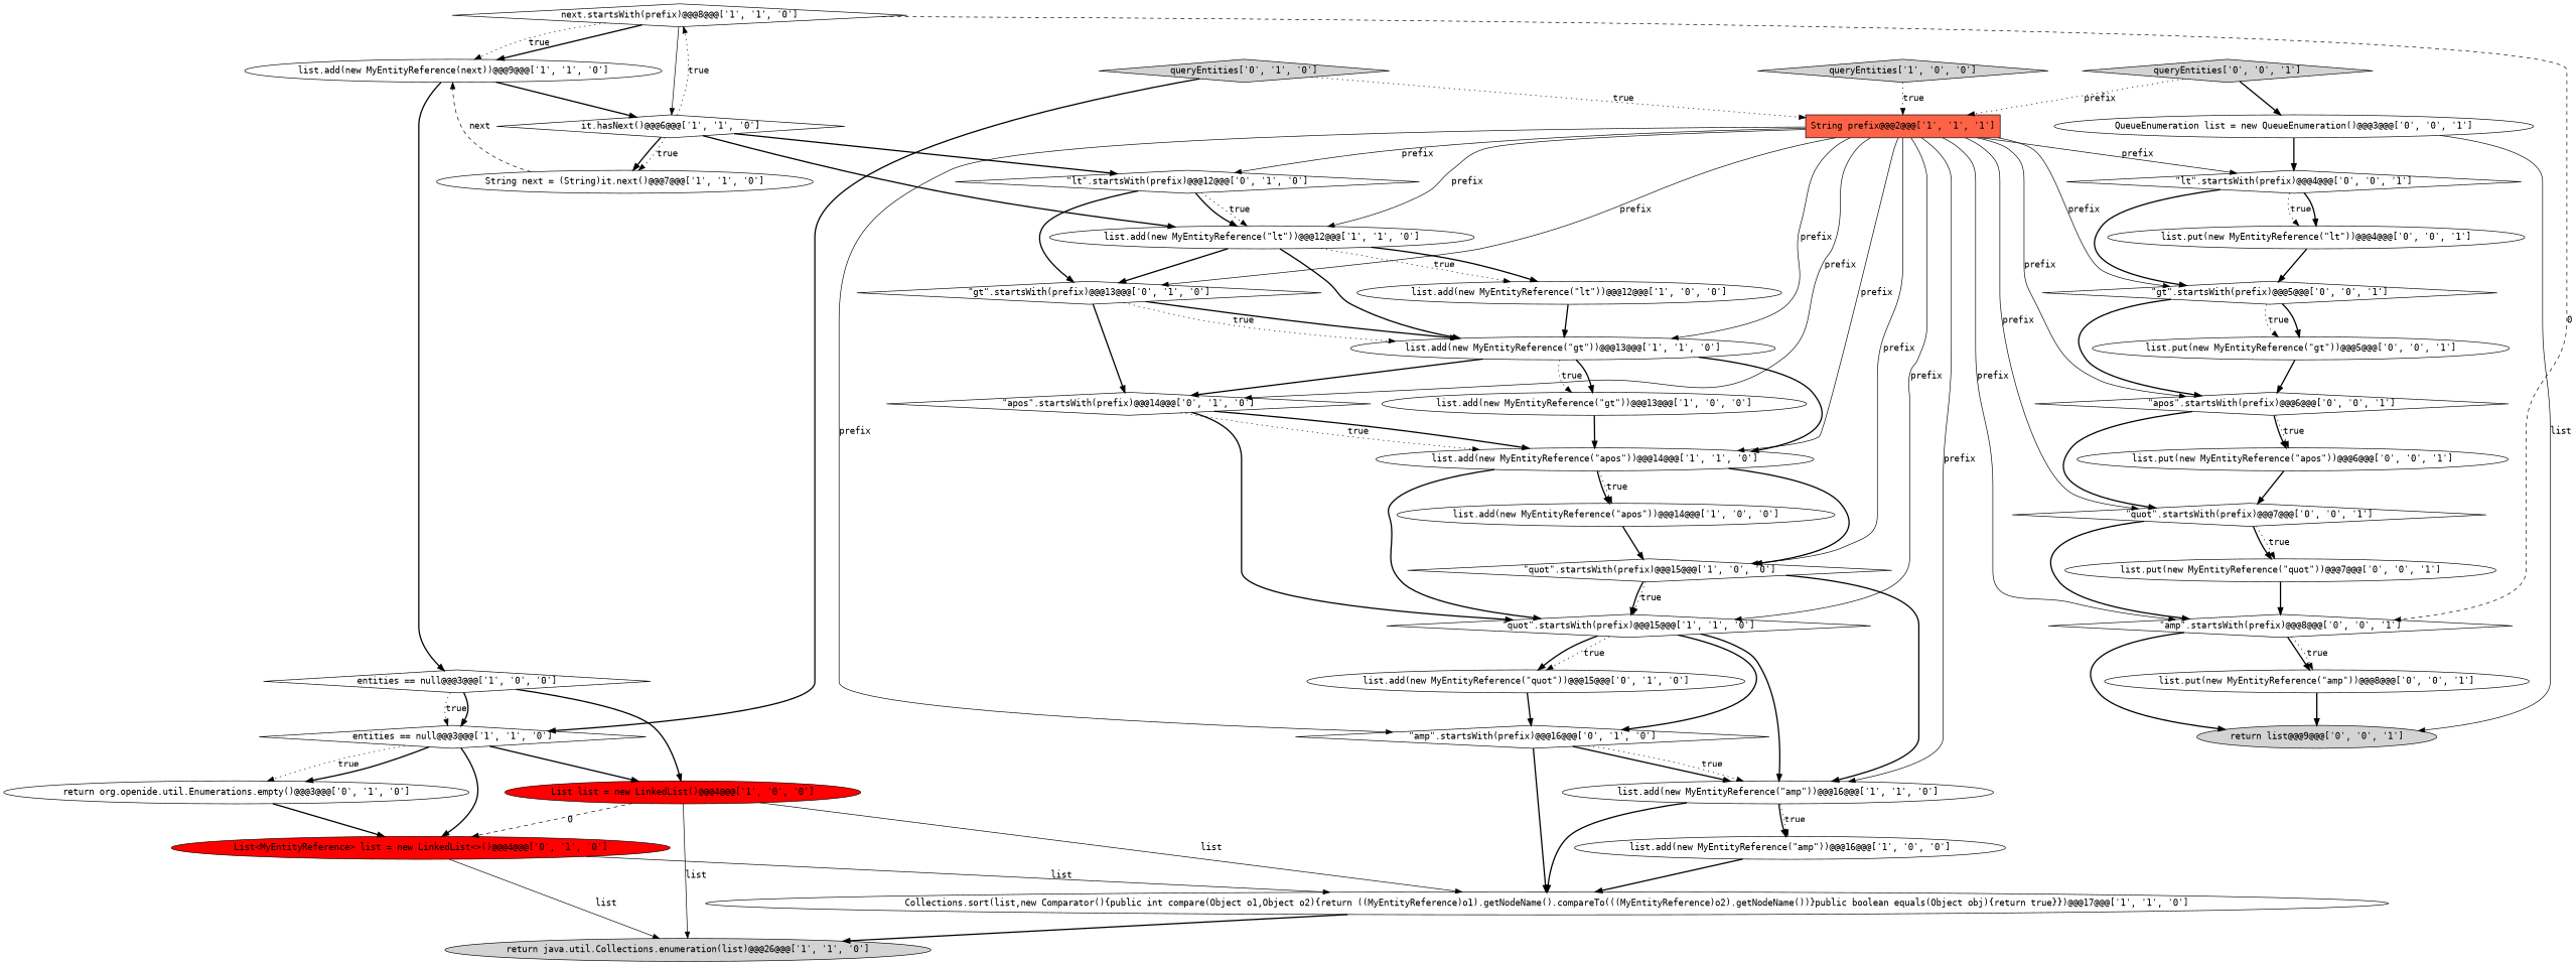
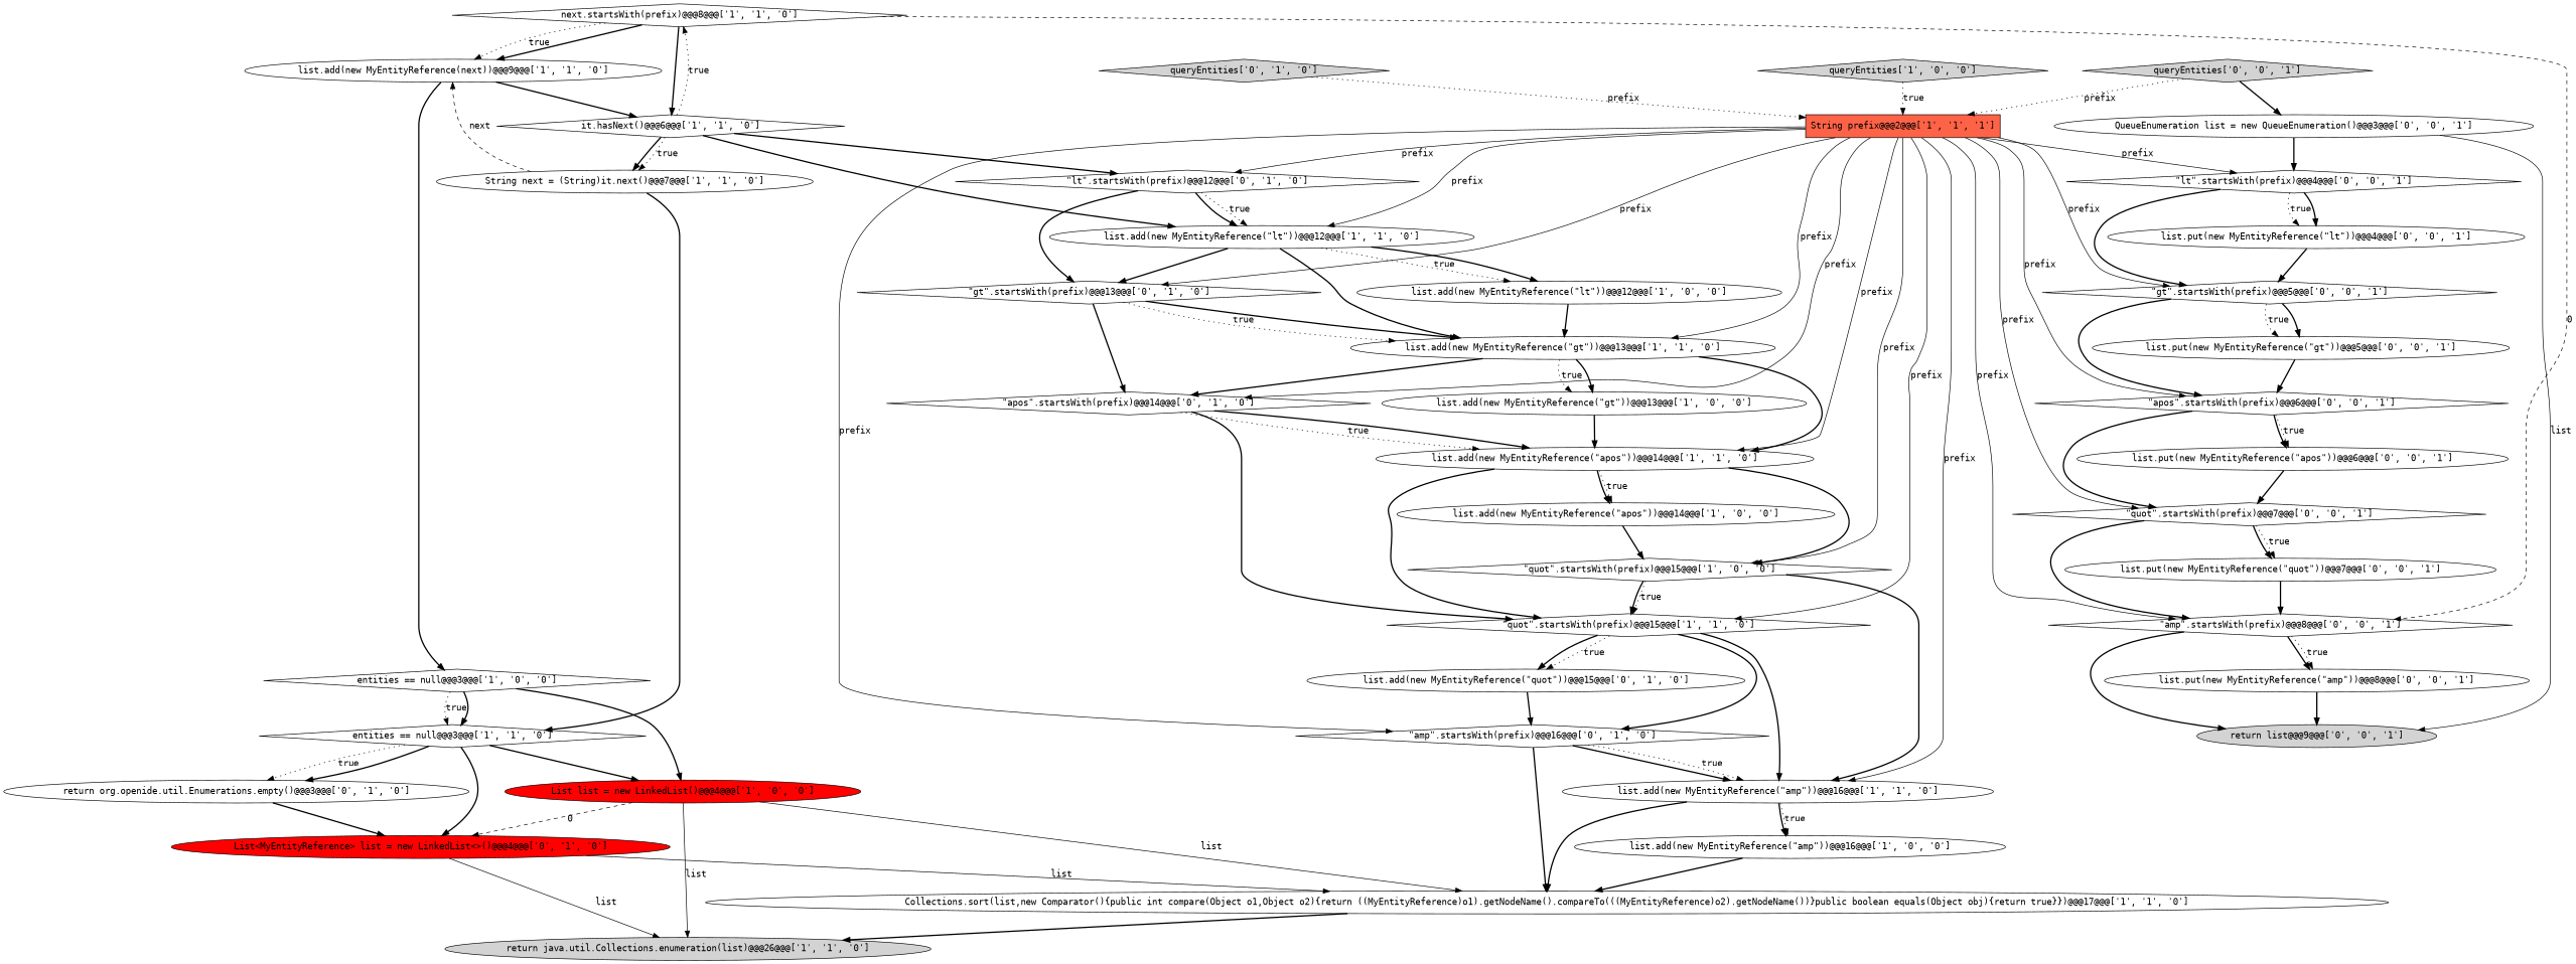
  digraph {
    fontname="DejaVu Sans Mono"
    node [fillcolor=white fontname="DejaVu Sans Mono" shape=ellipse style=filled]
    edge [fontname="DejaVu Sans Mono" style=bold]
    n1 [label="next.startsWith(prefix)@@@8@@@['1', '1', '0']" shape=diamond]
    n2 [label="list.add(new MyEntityReference(next))@@@9@@@['1', '1', '0']"]
    n3 [label="\"amp\".startsWith(prefix)@@@8@@@['0', '0', '1']" shape=diamond]
    n4 [label="it.hasNext()@@@6@@@['1', '1', '0']" shape=diamond]
    n5 [label="entities == null@@@3@@@['1', '0', '0']" shape=diamond]
    n6 [fillcolor=lightgray label="return list@@@9@@@['0', '0', '1']"]
    n7 [label="list.put(new MyEntityReference(\"amp\"))@@@8@@@['0', '0', '1']"]
    n8 [label="\"lt\".startsWith(prefix)@@@12@@@['0', '1', '0']" shape=diamond]
    n9 [label="list.add(new MyEntityReference(\"lt\"))@@@12@@@['1', '1', '0']"]
    n10 [label="String next = (String)it.next()@@@7@@@['1', '1', '0']"]
    n11 [label="list.add(new MyEntityReference(\"apos\"))@@@14@@@['1', '1', '0']"]
    n12 [label="\"quot\".startsWith(prefix)@@@15@@@['1', '1', '0']" shape=diamond]
    n13 [label="\"quot\".startsWith(prefix)@@@15@@@['1', '0', '0']" shape=diamond]
    n14 [label="list.add(new MyEntityReference(\"apos\"))@@@14@@@['1', '0', '0']"]
    n15 [label="list.add(new MyEntityReference(\"amp\"))@@@16@@@['1', '1', '0']"]
    n16 [label="\"amp\".startsWith(prefix)@@@16@@@['0', '1', '0']" shape=diamond]
    n17 [label="list.add(new MyEntityReference(\"quot\"))@@@15@@@['0', '1', '0']"]
    n18 [fillcolor=red label="List list = new LinkedList()@@@4@@@['1', '0', '0']"]
    n19 [fillcolor=red label="List<MyEntityReference> list = new LinkedList<>()@@@4@@@['0', '1', '0']"]
    n20 [label="Collections.sort(list,new Comparator(){public int compare(Object o1,Object o2){return ((MyEntityReference)o1).getNodeName().compareTo(((MyEntityReference)o2).getNodeName())}public boolean equals(Object obj){return true}})@@@17@@@['1', '1', '0']"]
    n21 [fillcolor=lightgray label="return java.util.Collections.enumeration(list)@@@26@@@['1', '1', '0']"]
    n22 [label="entities == null@@@3@@@['1', '1', '0']" shape=diamond]
    n23 [label="return org.openide.util.Enumerations.empty()@@@3@@@['0', '1', '0']"]
    n24 [label="list.put(new MyEntityReference(\"lt\"))@@@4@@@['0', '0', '1']"]
    n25 [label="\"gt\".startsWith(prefix)@@@5@@@['0', '0', '1']" shape=diamond]
    n26 [label="\"apos\".startsWith(prefix)@@@6@@@['0', '0', '1']" shape=diamond]
    n27 [label="list.put(new MyEntityReference(\"gt\"))@@@5@@@['0', '0', '1']"]
    n28 [label="\"gt\".startsWith(prefix)@@@13@@@['0', '1', '0']" shape=diamond]
    n29 [label="list.add(new MyEntityReference(\"gt\"))@@@13@@@['1', '1', '0']"]
    n30 [label="list.add(new MyEntityReference(\"lt\"))@@@12@@@['1', '0', '0']"]
    n31 [label="\"apos\".startsWith(prefix)@@@14@@@['0', '1', '0']" shape=diamond]
    n32 [label="list.add(new MyEntityReference(\"amp\"))@@@16@@@['1', '0', '0']"]
    n33 [label="\"quot\".startsWith(prefix)@@@7@@@['0', '0', '1']" shape=diamond]
    n34 [label="list.put(new MyEntityReference(\"quot\"))@@@7@@@['0', '0', '1']"]
    n35 [label="QueueEnumeration list = new QueueEnumeration()@@@3@@@['0', '0', '1']"]
    n36 [label="\"lt\".startsWith(prefix)@@@4@@@['0', '0', '1']" shape=diamond]
    n37 [label="list.add(new MyEntityReference(\"gt\"))@@@13@@@['1', '0', '0']"]
    n38 [label="list.put(new MyEntityReference(\"apos\"))@@@6@@@['0', '0', '1']"]
    n39 [fillcolor=tomato label="String prefix@@@2@@@['1', '1', '1']" shape=box]
    n40 [fillcolor=lightgray label="queryEntities['1', '0', '0']" shape=diamond]
    n41 [fillcolor=lightgray label="queryEntities['0', '0', '1']" shape=diamond]
    n42 [fillcolor=lightgray label="queryEntities['0', '1', '0']" shape=diamond]
    n1 -> n2
    n1 -> n2 [label=true style=dotted]
    n1 -> n3 [label=0 style=dashed]
-   n1 -> n4 [style=solid]
+   n1 -> n4
    n2 -> n4
    n2 -> n5
    n3 -> n6
    n3 -> n7 [label=true style=dotted]
    n3 -> n7
    n4 -> n1 [label=true style=dotted]
    n4 -> n8
    n4 -> n9
    n4 -> n10
    n4 -> n10 [label=true style=dotted]
    n5 -> n18
    n5 -> n22 [label=true style=dotted]
    n5 -> n22
    n7 -> n6
    n8 -> n9 [label=true style=dotted]
    n8 -> n9
    n8 -> n28
    n9 -> n28
    n9 -> n29
    n9 -> n30 [label=true style=dotted]
    n9 -> n30
    n10 -> n2 [label=next style=dashed]
    n11 -> n12
    n11 -> n13
    n11 -> n14
    n11 -> n14 [label=true style=dotted]
    n12 -> n15
    n12 -> n16
    n12 -> n17 [label=true style=dotted]
    n12 -> n17
    n13 -> n12 [label=true style=dotted]
    n13 -> n12
    n13 -> n15
    n14 -> n13
    n15 -> n20
    n15 -> n32
    n15 -> n32 [label=true style=dotted]
    n16 -> n15
    n16 -> n15 [label=true style=dotted]
    n16 -> n20
    n17 -> n16
    n18 -> n19 [label=0 style=dashed]
    n18 -> n20 [label=list style=solid]
    n18 -> n21 [label=list style=solid]
    n19 -> n20 [label=list style=solid]
    n19 -> n21 [label=list style=solid]
    n20 -> n21
    n22 -> n18
    n22 -> n19
    n22 -> n23
    n22 -> n23 [label=true style=dotted]
    n23 -> n19
    n24 -> n25
    n25 -> n26
    n25 -> n27
    n25 -> n27 [label=true style=dotted]
    n26 -> n33
    n26 -> n38
    n26 -> n38 [label=true style=dotted]
    n27 -> n26
    n28 -> n29
    n28 -> n29 [label=true style=dotted]
    n28 -> n31
    n29 -> n11
    n29 -> n31
    n29 -> n37
    n29 -> n37 [label=true style=dotted]
    n30 -> n29
    n31 -> n11
    n31 -> n11 [label=true style=dotted]
    n31 -> n12
    n32 -> n20
    n33 -> n3
    n33 -> n34
    n33 -> n34 [label=true style=dotted]
    n34 -> n3
    n35 -> n6 [label=list style=solid]
    n35 -> n36
    n36 -> n24 [label=true style=dotted]
    n36 -> n24
    n36 -> n25
    n37 -> n11
    n38 -> n33
    n39 -> n3 [label=prefix style=solid]
    n39 -> n8 [label=prefix style=solid]
    n39 -> n9 [label=prefix style=solid]
    n39 -> n11 [label=prefix style=solid]
    n39 -> n12 [label=prefix style=solid]
    n39 -> n13 [label=prefix style=solid]
    n39 -> n15 [label=prefix style=solid]
    n39 -> n16 [label=prefix style=solid]
    n39 -> n25 [label=prefix style=solid]
    n39 -> n26 [label=prefix style=solid]
    n39 -> n28 [label=prefix style=solid]
    n39 -> n29 [label=prefix style=solid]
    n39 -> n31 [label=prefix style=solid]
    n39 -> n33 [label=prefix style=solid]
    n39 -> n36 [label=prefix style=solid]
    n40 -> n39 [label=true style=dotted]
    n41 -> n35
    n41 -> n39 [label=prefix style=dotted]
-   n42 -> n22
-   n42 -> n39 [label=true style=dotted]
+   n10 -> n22
+   n42 -> n39 [label=prefix style=dotted]
  }
